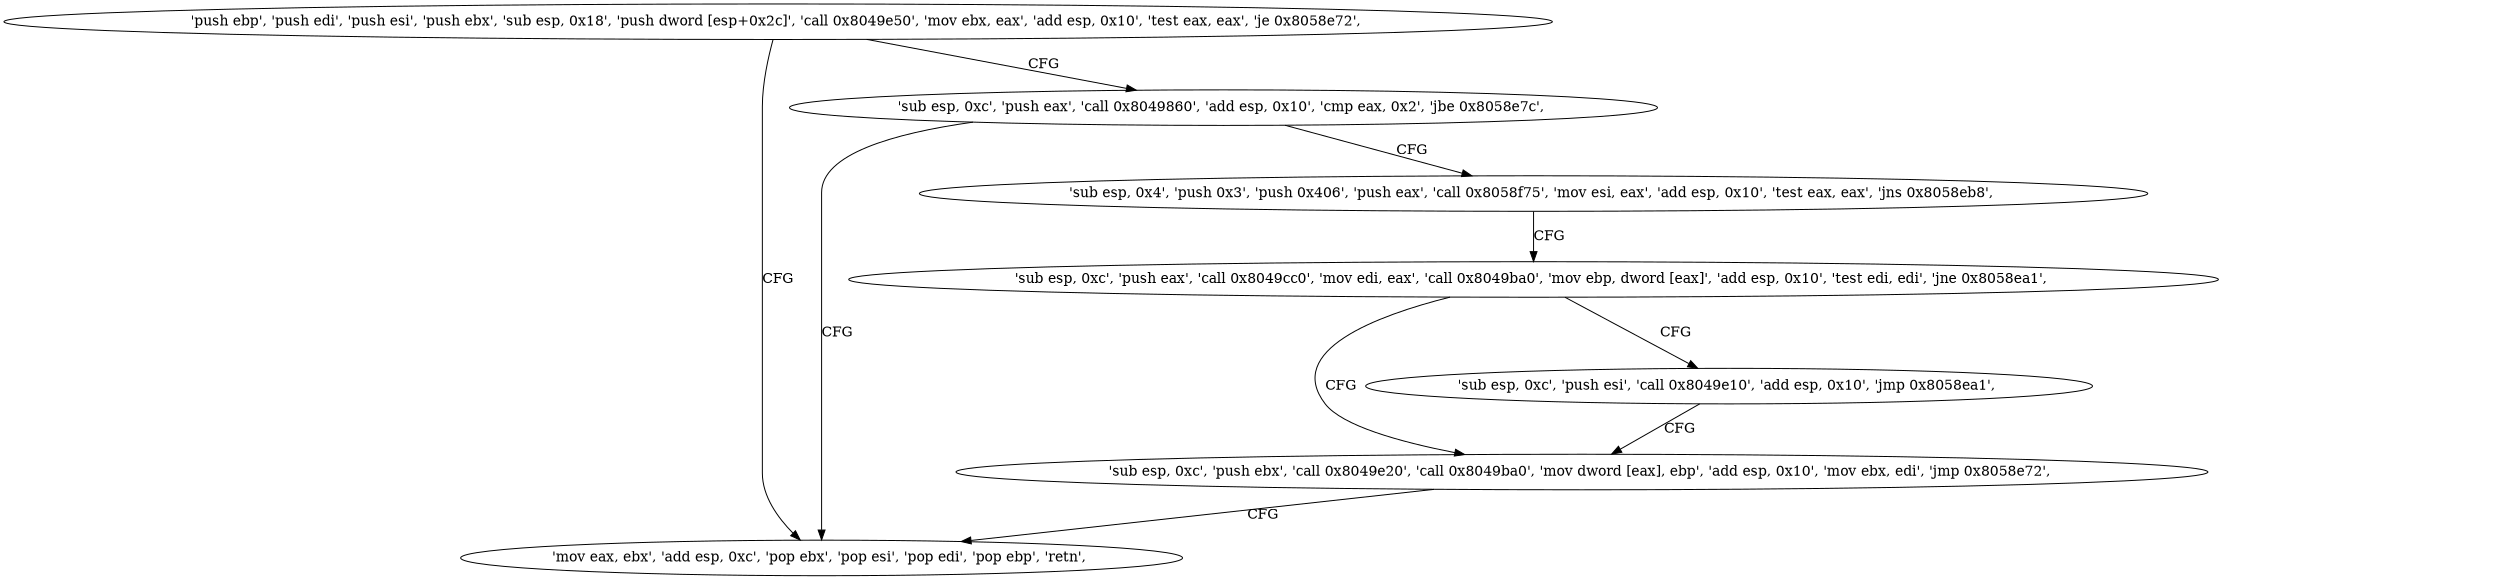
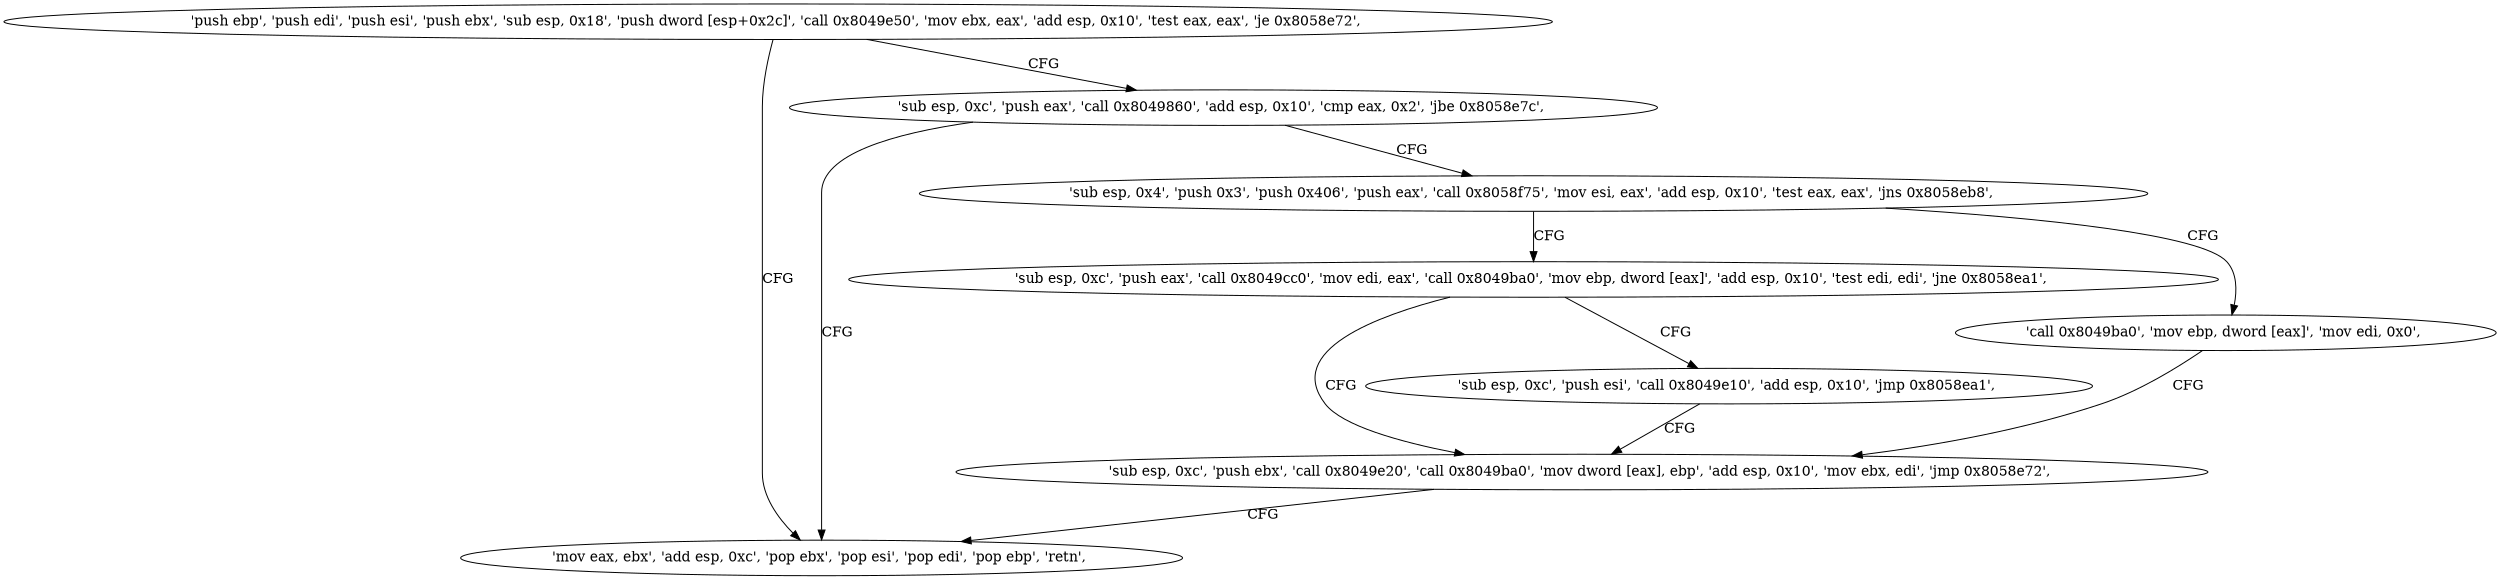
  digraph {
    n1 [label="'push ebp', 'push edi', 'push esi', 'push ebx', 'sub esp, 0x18', 'push dword [esp+0x2c]', 'call 0x8049e50', 'mov ebx, eax', 'add esp, 0x10', 'test eax, eax', 'je 0x8058e72', "]
    n2 [label="'mov eax, ebx', 'add esp, 0xc', 'pop ebx', 'pop esi', 'pop edi', 'pop ebp', 'retn', "]
    n3 [label="'sub esp, 0xc', 'push eax', 'call 0x8049860', 'add esp, 0x10', 'cmp eax, 0x2', 'jbe 0x8058e7c', "]
    n4 [label="'sub esp, 0x4', 'push 0x3', 'push 0x406', 'push eax', 'call 0x8058f75', 'mov esi, eax', 'add esp, 0x10', 'test eax, eax', 'jns 0x8058eb8', "]
    n5 [label="'sub esp, 0xc', 'push eax', 'call 0x8049cc0', 'mov edi, eax', 'call 0x8049ba0', 'mov ebp, dword [eax]', 'add esp, 0x10', 'test edi, edi', 'jne 0x8058ea1', "]
+   n6 [label="'call 0x8049ba0', 'mov ebp, dword [eax]', 'mov edi, 0x0', "]
    n7 [label="'sub esp, 0xc', 'push ebx', 'call 0x8049e20', 'call 0x8049ba0', 'mov dword [eax], ebp', 'add esp, 0x10', 'mov ebx, edi', 'jmp 0x8058e72', "]
    n8 [label="'sub esp, 0xc', 'push esi', 'call 0x8049e10', 'add esp, 0x10', 'jmp 0x8058ea1', "]
    n1 -> n2 [label=CFG]
    n1 -> n3 [label=CFG]
    n3 -> n2 [label=CFG]
    n3 -> n4 [label=CFG]
    n4 -> n5 [label=CFG]
+   n4 -> n6 [label=CFG]
    n5 -> n7 [label=CFG]
    n5 -> n8 [label=CFG]
+   n6 -> n7 [label=CFG]
    n7 -> n2 [label=CFG]
    n8 -> n7 [label=CFG]
  }
